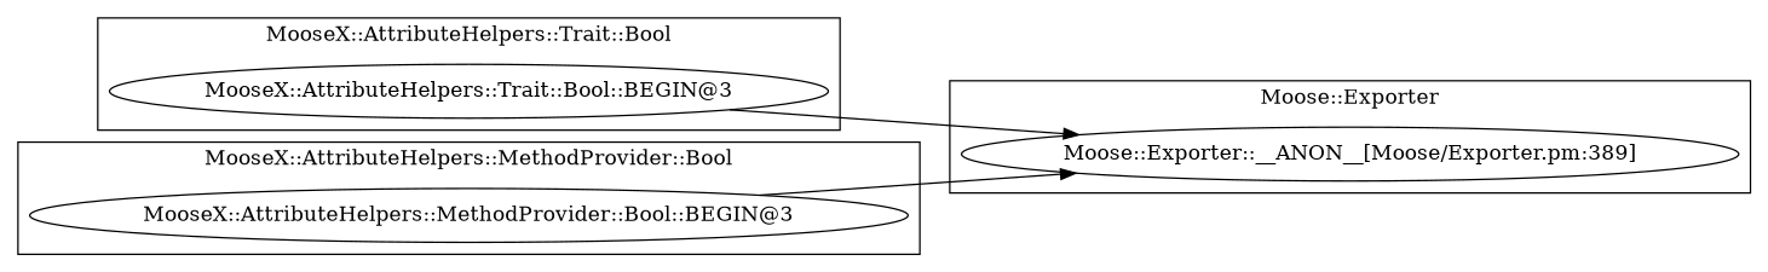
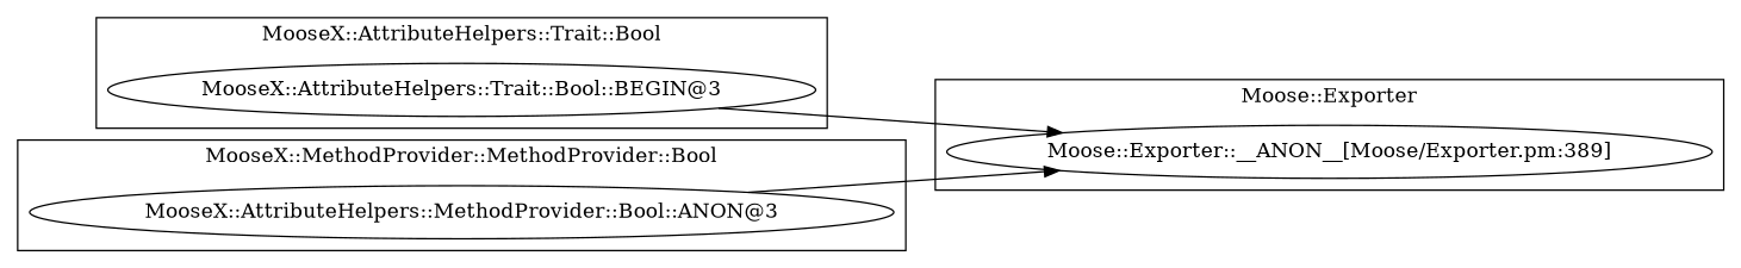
  digraph {
    rankdir=LR
    "Moose::Exporter::__ANON__[Moose/Exporter.pm:389]"
    "MooseX::AttributeHelpers::Trait::Bool::BEGIN@3"
-   "MooseX::AttributeHelpers::MethodProvider::Bool::BEGIN@3"
+   "MooseX::AttributeHelpers::MethodProvider::Bool::BEGIN@3" [label="MooseX::AttributeHelpers::MethodProvider::Bool::ANON@3"]
    subgraph cluster_1 {
      label="Moose::Exporter"
      "Moose::Exporter::__ANON__[Moose/Exporter.pm:389]"
    }
    subgraph cluster_2 {
      label="MooseX::AttributeHelpers::Trait::Bool"
      "MooseX::AttributeHelpers::Trait::Bool::BEGIN@3"
    }
    subgraph cluster_3 {
-     label="MooseX::AttributeHelpers::MethodProvider::Bool"
+     label="MooseX::MethodProvider::MethodProvider::Bool"
      "MooseX::AttributeHelpers::MethodProvider::Bool::BEGIN@3"
    }
    "MooseX::AttributeHelpers::Trait::Bool::BEGIN@3" -> "Moose::Exporter::__ANON__[Moose/Exporter.pm:389]"
    "MooseX::AttributeHelpers::MethodProvider::Bool::BEGIN@3" -> "Moose::Exporter::__ANON__[Moose/Exporter.pm:389]"
  }
